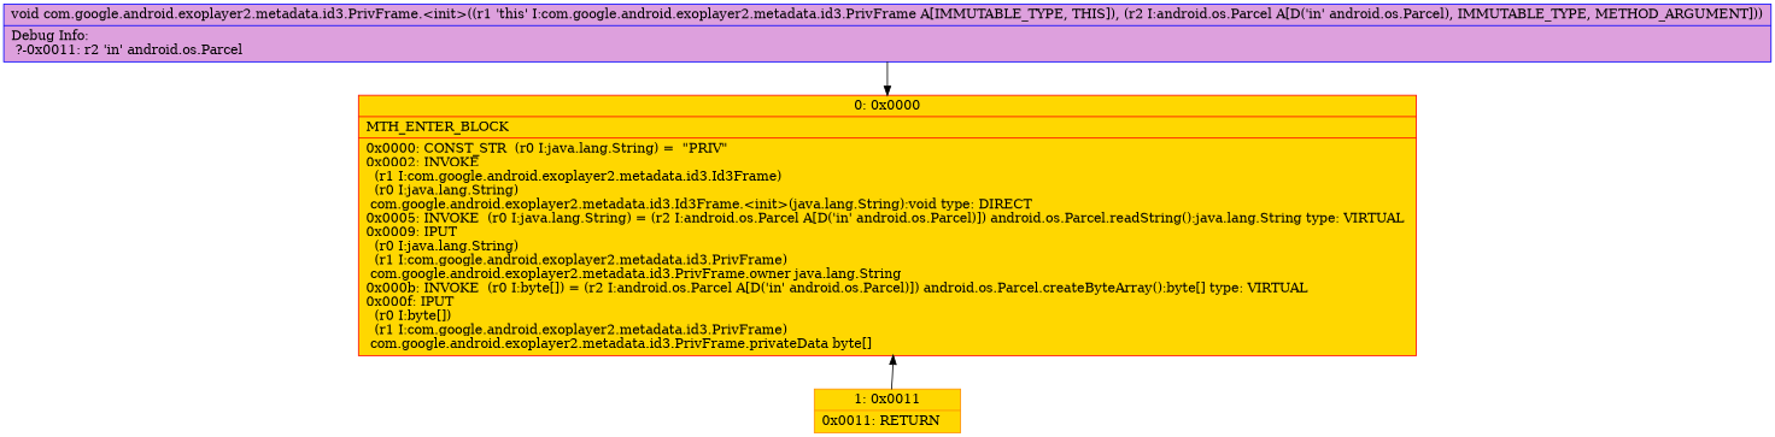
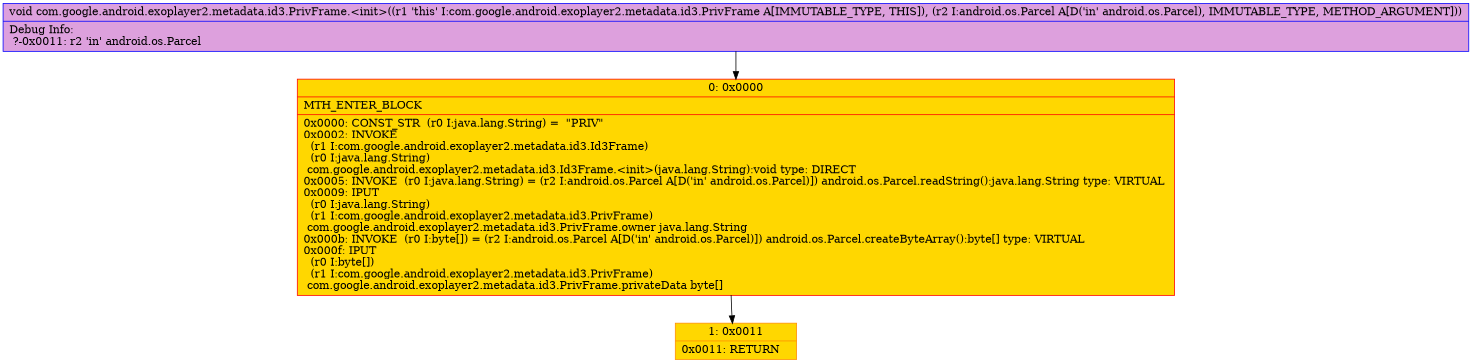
  digraph {
    node [shape=record style=filled fillcolor=gold]
    n1 [label="{0\:\ 0x0000|MTH_ENTER_BLOCK\l|0x0000: CONST_STR  (r0 I:java.lang.String) =  \"PRIV\" \l0x0002: INVOKE  \l  (r1 I:com.google.android.exoplayer2.metadata.id3.Id3Frame)\l  (r0 I:java.lang.String)\l com.google.android.exoplayer2.metadata.id3.Id3Frame.\<init\>(java.lang.String):void type: DIRECT \l0x0005: INVOKE  (r0 I:java.lang.String) = (r2 I:android.os.Parcel A[D('in' android.os.Parcel)]) android.os.Parcel.readString():java.lang.String type: VIRTUAL \l0x0009: IPUT  \l  (r0 I:java.lang.String)\l  (r1 I:com.google.android.exoplayer2.metadata.id3.PrivFrame)\l com.google.android.exoplayer2.metadata.id3.PrivFrame.owner java.lang.String \l0x000b: INVOKE  (r0 I:byte[]) = (r2 I:android.os.Parcel A[D('in' android.os.Parcel)]) android.os.Parcel.createByteArray():byte[] type: VIRTUAL \l0x000f: IPUT  \l  (r0 I:byte[])\l  (r1 I:com.google.android.exoplayer2.metadata.id3.PrivFrame)\l com.google.android.exoplayer2.metadata.id3.PrivFrame.privateData byte[] \l}" color=red]
    n2 [label="{1\:\ 0x0011|0x0011: RETURN   \l}" color=darkorange]
    n3 [label="{void com.google.android.exoplayer2.metadata.id3.PrivFrame.\<init\>((r1 'this' I:com.google.android.exoplayer2.metadata.id3.PrivFrame A[IMMUTABLE_TYPE, THIS]), (r2 I:android.os.Parcel A[D('in' android.os.Parcel), IMMUTABLE_TYPE, METHOD_ARGUMENT]))  | Debug Info:\l  ?\-0x0011: r2 'in' android.os.Parcel\l}" fillcolor=plum color=blue]
-   n2 -> n1
+   n1 -> n2
    n3 -> n1
  }
